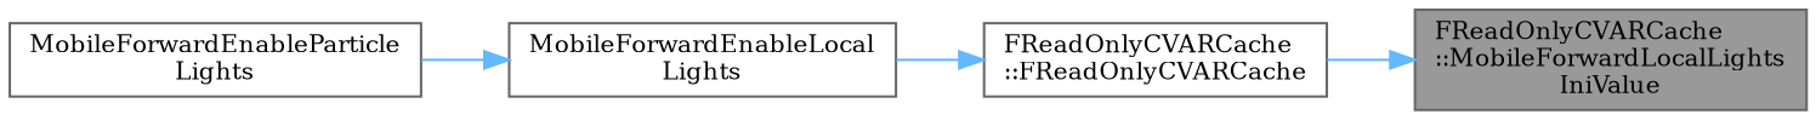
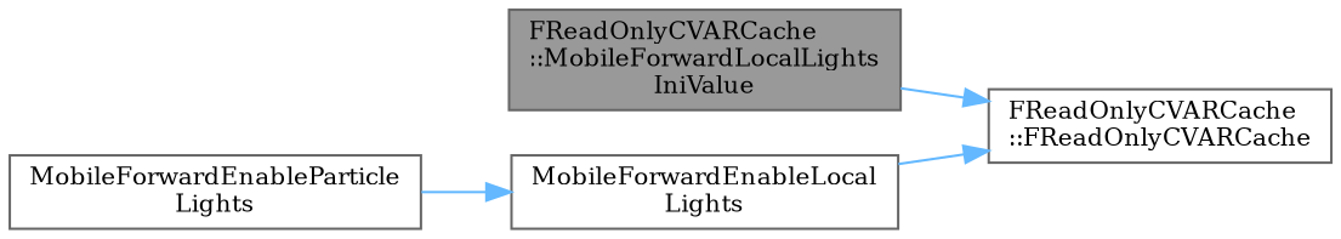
  digraph {
    fontname="DejaVu Serif"
    rankdir=RL
    node [color=grey40 fillcolor=white fontname="DejaVu Serif" fontsize=10 shape=box style=filled]
    edge [color=steelblue1 dir=back fontname="DejaVu Serif" fontsize=10 labelfontname=Helvetica labelfontsize=10 style=solid]
    n1 [color=gray40 fillcolor=grey60 fontcolor=black height=0.2 label="FReadOnlyCVARCache\l::MobileForwardLocalLights\lIniValue" width=0.4]
    n2 [height=0.2 label="FReadOnlyCVARCache\l::FReadOnlyCVARCache" width=0.4]
    n3 [height=0.2 label="MobileForwardEnableLocal\lLights" width=0.4]
    n4 [height=0.2 label="MobileForwardEnableParticle\lLights" width=0.4]
-   n1 -> n2
+   n2 -> n1
    n2 -> n3
    n3 -> n4
  }
